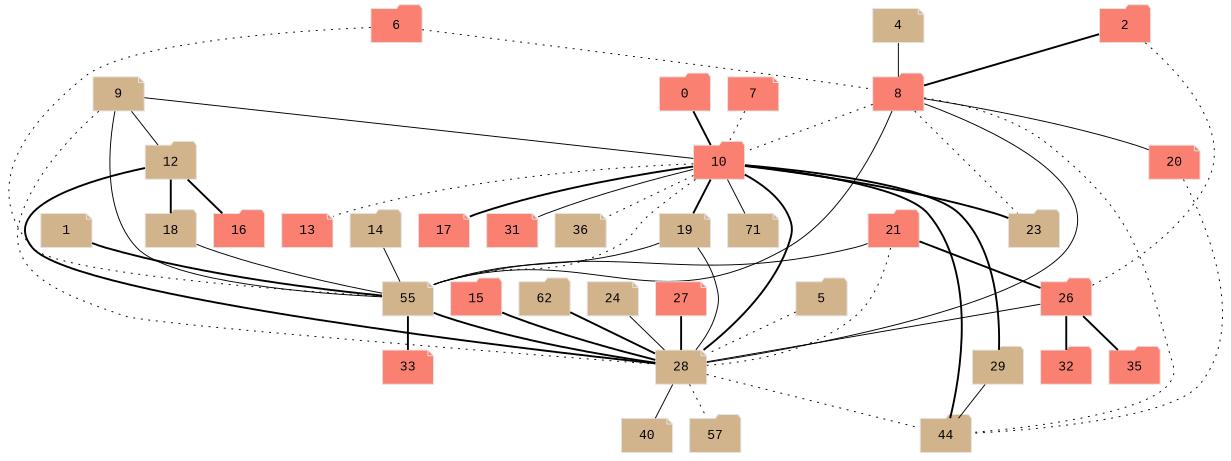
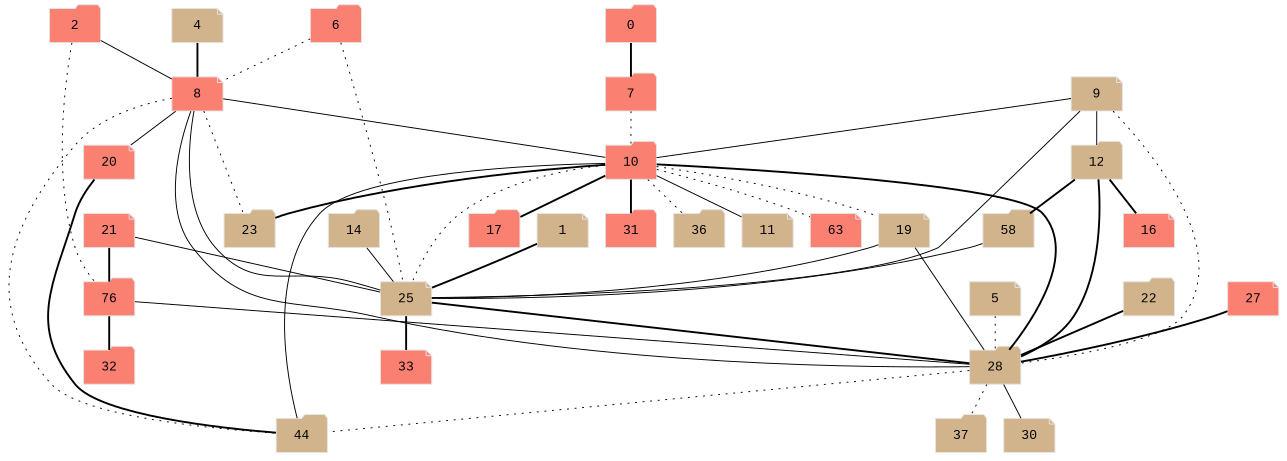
  graph {
    fontname="Liberation Mono"
    node [color=gray90 fillcolor=tan fontname="Liberation Mono" shape=folder style=filled]
    edge [fontname="Liberation Mono" style=solid weight=1.0]
    1 [shape=note]
-   25 [shape=note label=55]
-   28 [shape=note]
+   25 [shape=note]
+   28
    33 [fillcolor=salmon shape=note]
    2 [fillcolor=salmon]
-   8 [fillcolor=salmon]
-   26 [fillcolor=salmon]
+   8 [fillcolor=salmon shape=note]
+   26 [fillcolor=salmon label=76]
    10 [fillcolor=salmon]
    20 [fillcolor=salmon shape=note]
    23
    n11 [label=44]
    32 [fillcolor=salmon]
-   35 [fillcolor=salmon]
    n14 [fillcolor=salmon label=0]
-   11 [shape=note label=71]
-   13 [fillcolor=salmon shape=note]
-   17 [fillcolor=salmon shape=note]
+   11 [shape=note]
+   13 [fillcolor=salmon shape=note label=63]
+   17 [fillcolor=salmon]
    19 [shape=note]
-   29
-   31 [fillcolor=salmon shape=note]
-   36 [shape=note]
+   31 [fillcolor=salmon]
+   36
    4 [shape=note]
-   5
-   30 [shape=note label=40]
-   37 [label=57]
+   5 [shape=note]
+   30 [shape=note]
+   37
    6 [fillcolor=salmon]
-   7 [fillcolor=salmon shape=note]
+   7 [fillcolor=salmon]
    9 [shape=note]
    12
-   16 [fillcolor=salmon]
-   18
+   16 [fillcolor=salmon shape=note]
+   18 [label=58]
    14
-   15 [fillcolor=salmon]
-   21 [fillcolor=salmon]
-   22 [label=62]
-   24 [shape=note]
+   21 [fillcolor=salmon shape=note]
+   22
    27 [fillcolor=salmon shape=note]
    1 -- 25 [style=bold]
    25 -- 28 [style=bold]
    25 -- 33 [style=bold]
    28 -- n11 [style=dotted weight=2.0]
    28 -- 30
    28 -- 37 [style=dotted]
-   2 -- 8 [style=bold]
+   2 -- 8
    2 -- 26 [style=dotted]
    8 -- 25 [weight=4.0]
    8 -- 28 [weight=2.0]
-   8 -- 10 [style=dotted]
+   8 -- 10
    8 -- 20
    8 -- 23 [style=dotted]
    8 -- n11 [style=dotted]
    26 -- 28
    26 -- 32 [style=bold]
-   26 -- 35 [style=bold]
    10 -- 25 [style=dotted]
    10 -- 28 [style=bold]
    10 -- 23 [style=bold]
-   10 -- n11 [style=bold weight=2.0]
+   10 -- n11 [weight=2.0]
    10 -- 11
    10 -- 13 [style=dotted]
    10 -- 17 [style=bold]
-   10 -- 19 [style=bold]
-   10 -- 29 [style=bold]
-   10 -- 31
+   10 -- 19 [style=dotted]
+   10 -- 31 [style=bold]
    10 -- 36 [style=dotted]
-   20 -- n11 [style=dotted]
-   n14 -- 10 [style=bold]
+   20 -- n11 [style=bold]
+   n14 -- 7 [style=bold]
    19 -- 25
    19 -- 28
-   29 -- n11
-   4 -- 8
+   4 -- 8 [style=bold]
    5 -- 28 [style=dotted]
    6 -- 25 [style=dotted]
    6 -- 8 [style=dotted]
    7 -- 10 [style=dotted]
    9 -- 25
    9 -- 28 [style=dotted weight=2.0]
    9 -- 10
    9 -- 12
    12 -- 28 [style=bold weight=2.0]
    12 -- 16 [style=bold]
    12 -- 18 [style=bold]
    18 -- 25
    14 -- 25
-   15 -- 28 [style=bold]
    21 -- 25
-   21 -- 28 [style=dotted]
    21 -- 26 [style=bold]
    22 -- 28 [style=bold]
-   24 -- 28 [weight=2.0]
    27 -- 28 [style=bold]
  }
